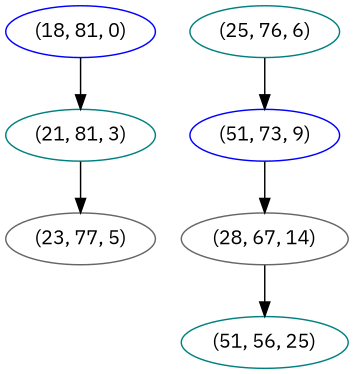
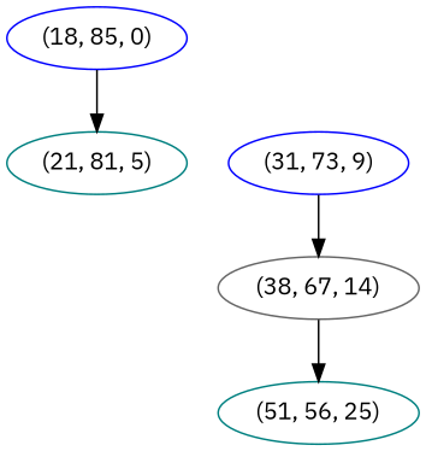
  digraph {
    fontname="IBM Plex Sans"
    node [color=teal fontname="IBM Plex Sans"]
    edge [fontname="IBM Plex Sans"]
-   "(18, 85, 0)" [color=blue label="(18, 81, 0)"]
-   "(21, 81, 3)"
-   "(23, 77, 5)" [color=gray40]
-   "(31, 73, 9)" [color=blue label="(51, 73, 9)"]
-   "(25, 76, 6)"
-   "(38, 67, 14)" [color=gray40 label="(28, 67, 14)"]
+   "(18, 85, 0)" [color=blue]
+   "(21, 81, 3)" [label="(21, 81, 5)"]
+   "(31, 73, 9)" [color=blue]
+   "(38, 67, 14)" [color=gray40]
    n7 [label="(51, 56, 25)"]
    "(18, 85, 0)" -> "(21, 81, 3)"
-   "(21, 81, 3)" -> "(23, 77, 5)"
    "(31, 73, 9)" -> "(38, 67, 14)"
-   "(25, 76, 6)" -> "(31, 73, 9)"
    "(38, 67, 14)" -> n7
  }
